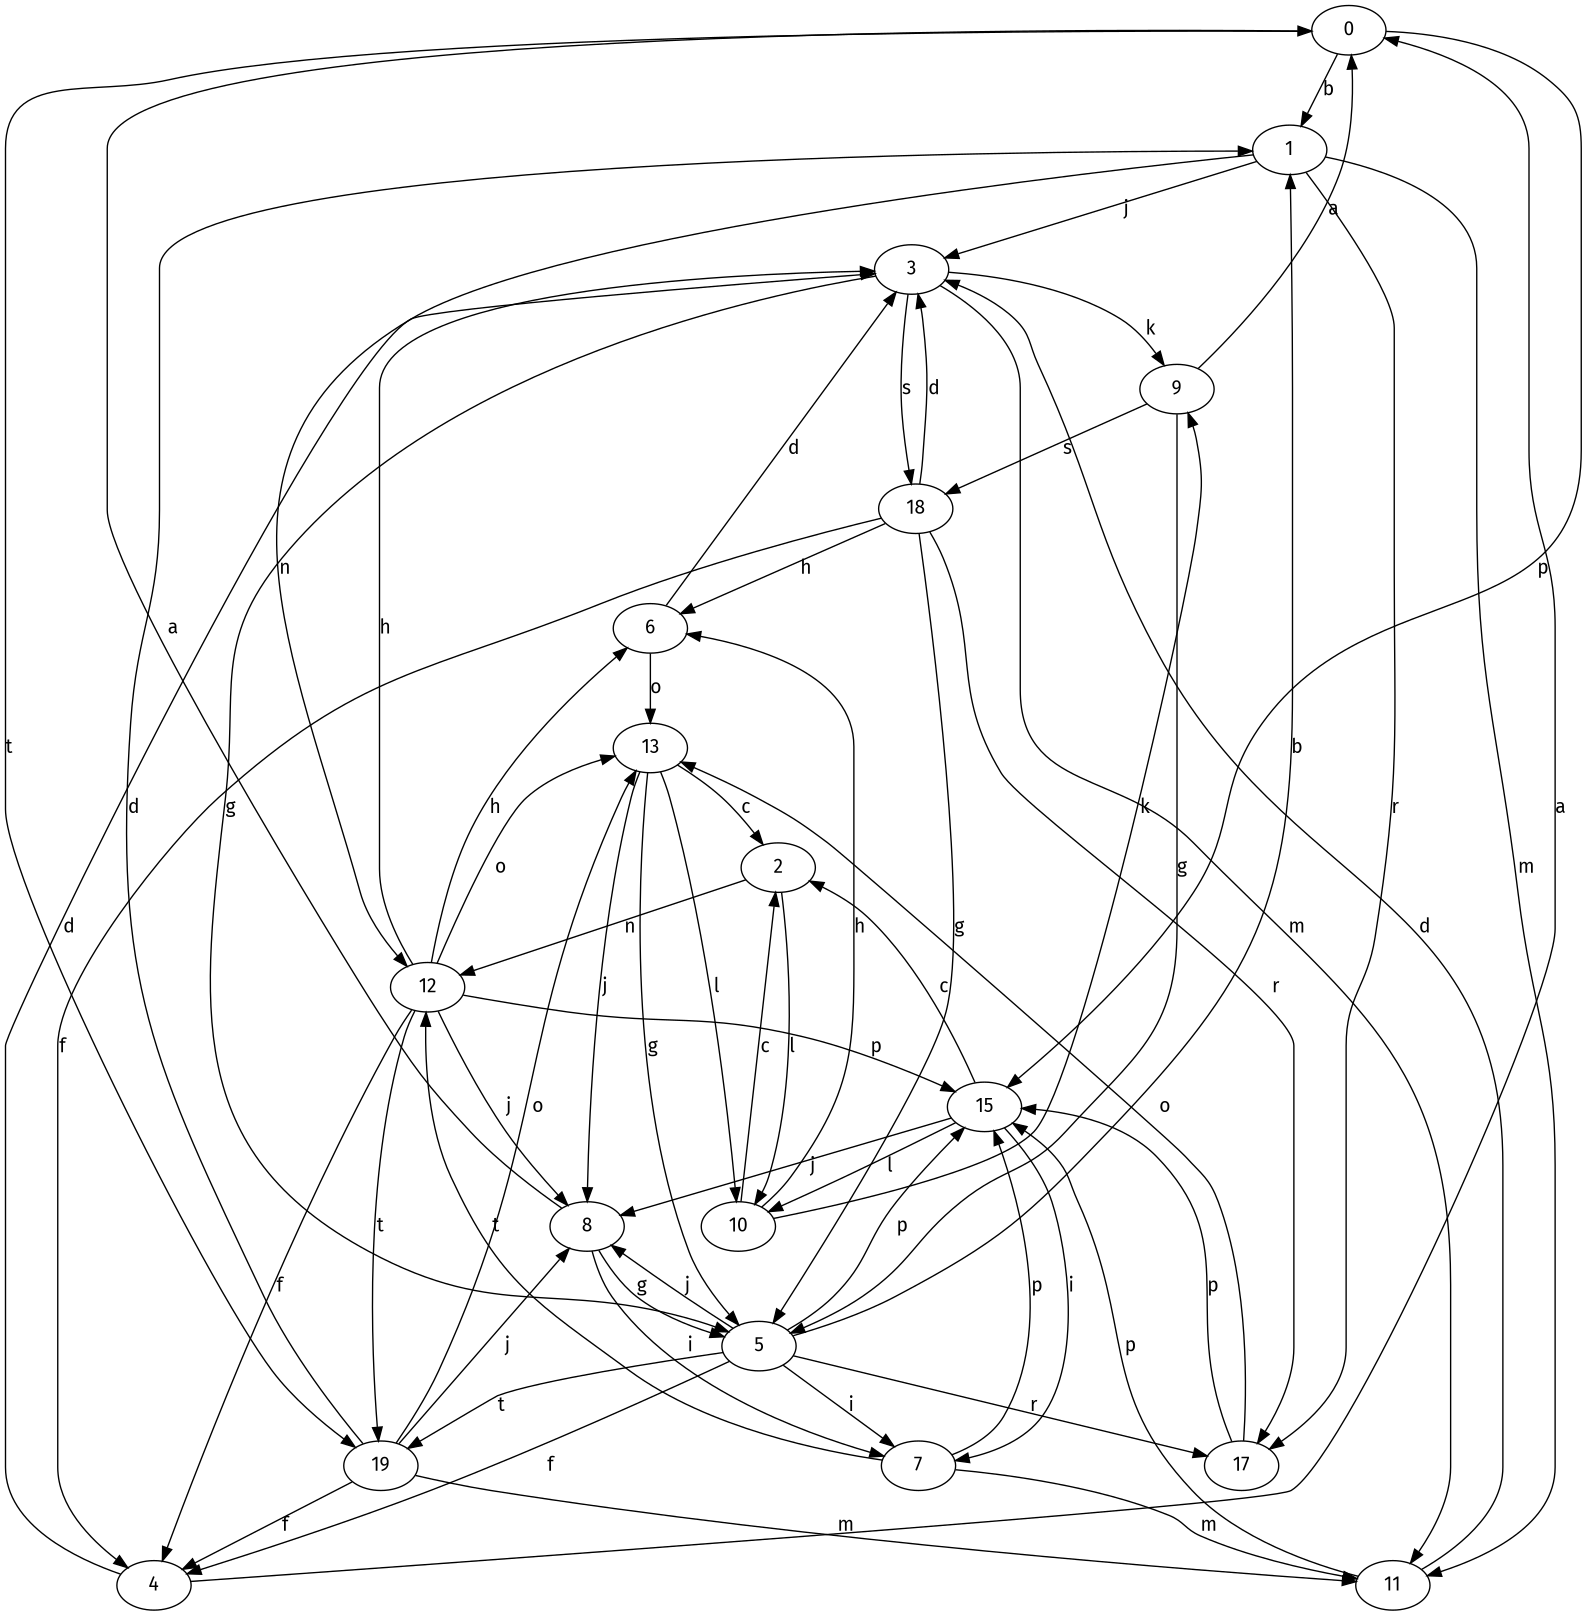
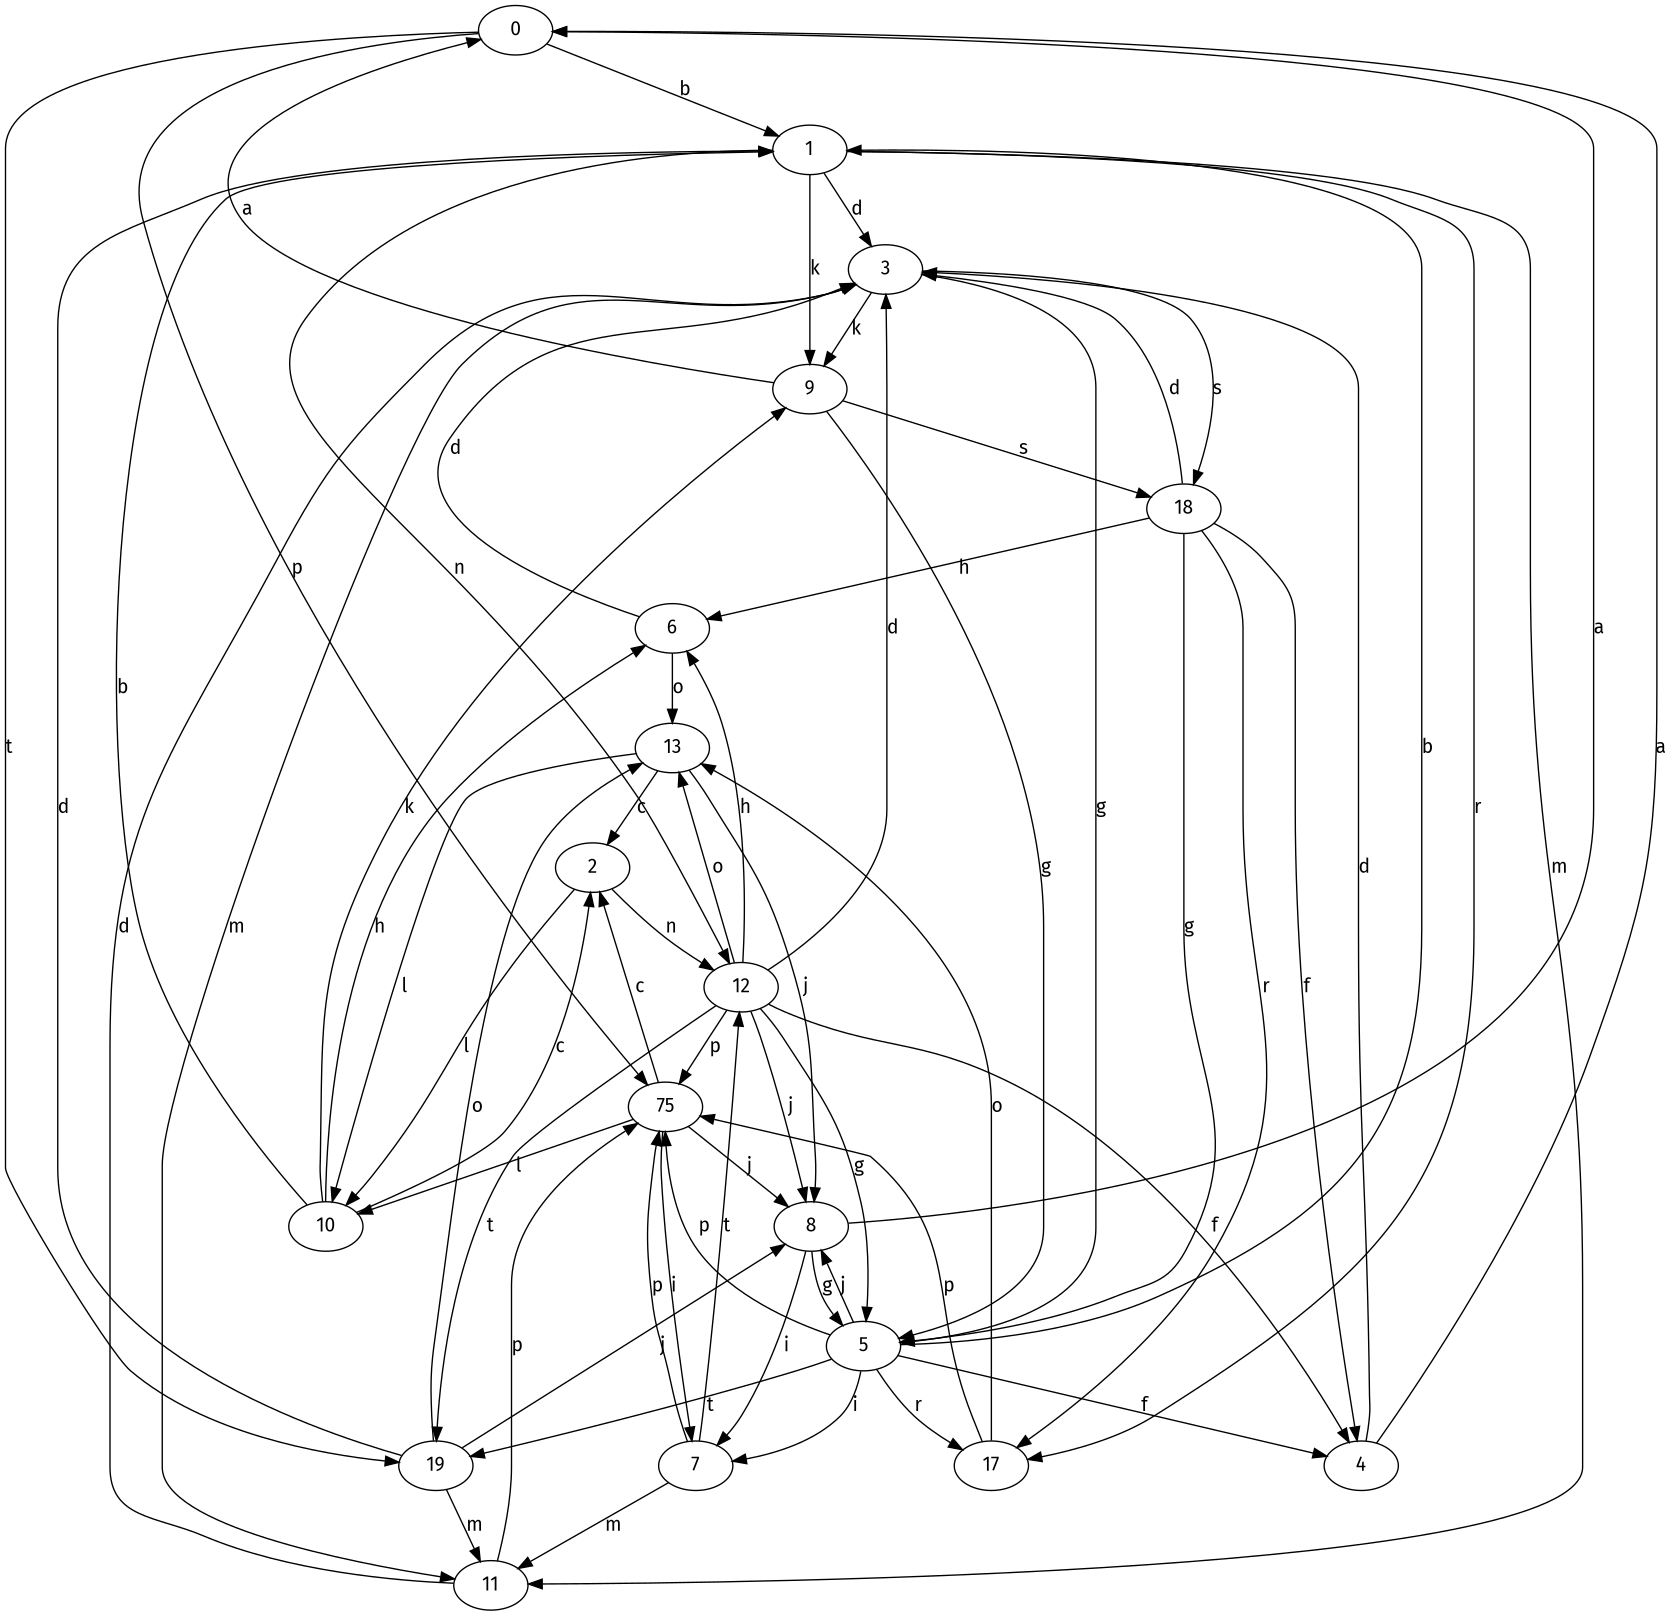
  strict digraph {
    fontname="Fira Sans"
    node [fontname="Fira Sans"]
    edge [fontname="Fira Sans"]
    0
    1
-   15
+   15 [label=75]
    19
    3
    9
    11
    12
    17
    2
    10
    7
    8
    4
    13
    5
    18
    6
    0 -> 1 [label=b]
    0 -> 15 [label=p]
    0 -> 19 [label=t]
-   1 -> 3 [label=j]
+   1 -> 3 [label=d]
+   1 -> 9 [label=k]
    1 -> 11 [label=m]
    1 -> 12 [label=n]
    1 -> 17 [label=r]
    15 -> 2 [label=c]
    15 -> 10 [label=l]
    15 -> 7 [label=i]
    15 -> 8 [label=j]
    19 -> 1 [label=d]
    19 -> 11 [label=m]
    19 -> 8 [label=j]
-   19 -> 4 [label=f]
    19 -> 13 [label=o]
    3 -> 9 [label=k]
    3 -> 11 [label=m]
    3 -> 5 [label=g]
    3 -> 18 [label=s]
    9 -> 0 [label=a]
    9 -> 5 [label=g]
    9 -> 18 [label=s]
    11 -> 15 [label=p]
    11 -> 3 [label=d]
    12 -> 15 [label=p]
    12 -> 19 [label=t]
-   12 -> 3 [label=h]
+   12 -> 3 [label=d]
    12 -> 8 [label=j]
    12 -> 4 [label=f]
    12 -> 13 [label=o]
-   13 -> 5 [label=g]
+   12 -> 5 [label=g]
    12 -> 6 [label=h]
    17 -> 15 [label=p]
    17 -> 13 [label=o]
    2 -> 12 [label=n]
    2 -> 10 [label=l]
+   10 -> 1 [label=b]
    10 -> 9 [label=k]
    10 -> 2 [label=c]
    10 -> 6 [label=h]
    7 -> 15 [label=p]
    7 -> 11 [label=m]
    7 -> 12 [label=t]
    8 -> 0 [label=a]
    8 -> 7 [label=i]
    8 -> 5 [label=g]
    4 -> 0 [label=a]
    4 -> 3 [label=d]
    13 -> 2 [label=c]
    13 -> 10 [label=l]
    13 -> 8 [label=j]
    5 -> 1 [label=b]
    5 -> 15 [label=p]
    5 -> 19 [label=t]
    5 -> 17 [label=r]
    5 -> 7 [label=i]
    5 -> 8 [label=j]
    5 -> 4 [label=f]
    18 -> 3 [label=d]
    18 -> 17 [label=r]
    18 -> 4 [label=f]
    18 -> 5 [label=g]
    18 -> 6 [label=h]
    6 -> 3 [label=d]
    6 -> 13 [label=o]
  }
